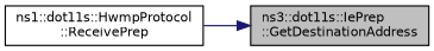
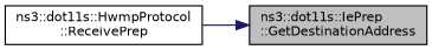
  digraph {
    rankdir=RL
    node [color=black fontname=Helvetica fontsize=10 shape=record style=filled]
    n1 [fillcolor=grey75 fontcolor=black height=0.2 label="ns3::dot11s::IePrep\l::GetDestinationAddress" width=0.4]
-   n2 [fillcolor=white height=0.2 label="ns1::dot11s::HwmpProtocol\l::ReceivePrep" width=0.4]
+   n2 [fillcolor=white height=0.2 label="ns3::dot11s::HwmpProtocol\l::ReceivePrep" width=0.4]
    n1 -> n2 [color=midnightblue dir=back fontname=Helvetica fontsize=10 labelfontname=Helvetica labelfontsize=10 style=solid]
  }
